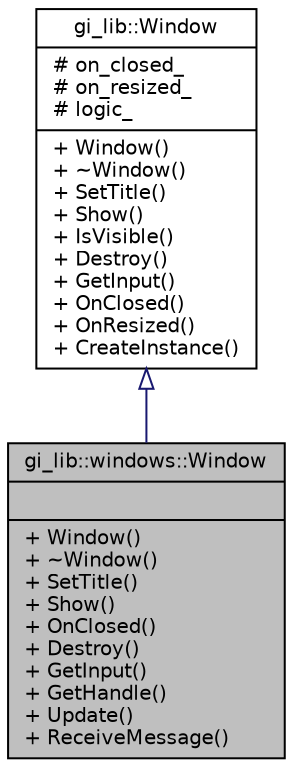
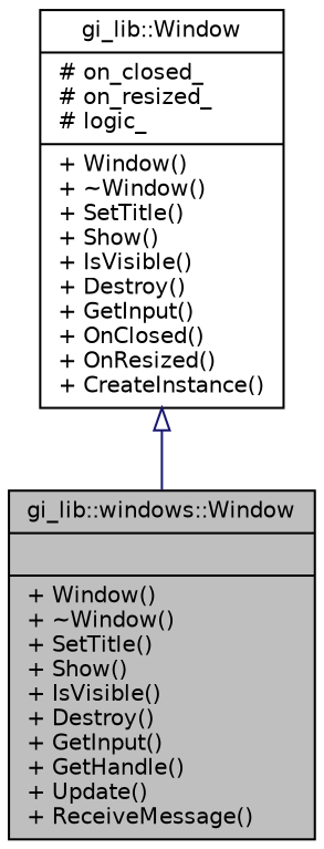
  digraph {
    node [color=black fontname=Helvetica fontsize=10 shape=record style=filled]
-   n1 [fillcolor=grey75 fontcolor=black height=0.2 label="{gi_lib::windows::Window\n||+ Window()\l+ ~Window()\l+ SetTitle()\l+ Show()\l+ OnClosed()\l+ Destroy()\l+ GetInput()\l+ GetHandle()\l+ Update()\l+ ReceiveMessage()\l}" width=0.4]
+   n1 [fillcolor=grey75 fontcolor=black height=0.2 label="{gi_lib::windows::Window\n||+ Window()\l+ ~Window()\l+ SetTitle()\l+ Show()\l+ IsVisible()\l+ Destroy()\l+ GetInput()\l+ GetHandle()\l+ Update()\l+ ReceiveMessage()\l}" width=0.4]
    n2 [fillcolor=white height=0.2 label="{gi_lib::Window\n|# on_closed_\l# on_resized_\l# logic_\l|+ Window()\l+ ~Window()\l+ SetTitle()\l+ Show()\l+ IsVisible()\l+ Destroy()\l+ GetInput()\l+ OnClosed()\l+ OnResized()\l+ CreateInstance()\l}" width=0.4]
    n2 -> n1 [arrowtail=onormal color=midnightblue dir=back fontname=Helvetica fontsize=10 labelfontname=Helvetica labelfontsize=10 style=solid]
  }
